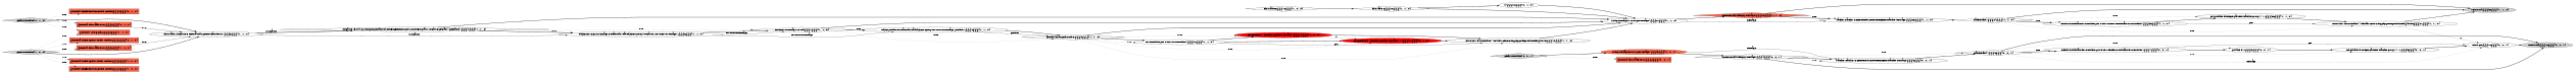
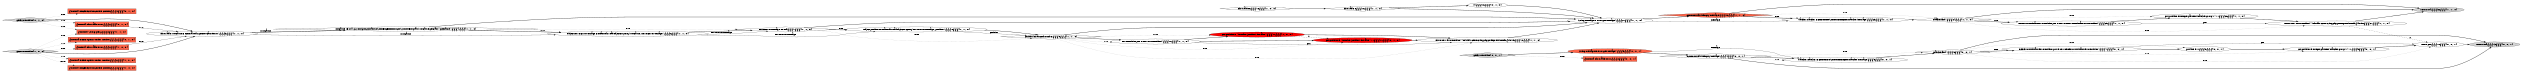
  digraph {
    rankdir=LR
    node [fillcolor=white shape=ellipse style=filled]
    edge [style=bold]
    n1 [label="String message = error.getMessage()@@@21@@@['1', '1', '0']"]
    n2 [label="Matcher matcher = ERROR_POSITION_PATTERN.matcher(message)@@@23@@@['1', '1', '0']"]
    n3 [fillcolor=tomato label="!CommonUtils.isEmpty(message)@@@22@@@['1', '1', '0']" shape=diamond]
    n4 [label="matcher.find()@@@24@@@['1', '1', '0']" shape=diamond]
    n5 [fillcolor=lightgray label="return null@@@32@@@['1', '1', '0']"]
    n6 [fillcolor=lightgray label="getErrorPosition['0', '1', '0']" shape=diamond]
    n7 [fillcolor=tomato label="@NotNull DBCExecutionContext context@@@2@@@['0', '1', '0']" shape=box]
    n8 [fillcolor=tomato label="@NotNull String query@@@2@@@['1', '1', '0']" shape=box]
    n9 [label="Throwable rootCause = GeneralUtils.getRootCause(error)@@@3@@@['1', '1', '0']"]
    n10 [fillcolor=tomato label="@NotNull Throwable error@@@2@@@['0', '1', '0']" shape=box]
    n11 [fillcolor=tomato label="@NotNull DBRProgressMonitor monitor@@@2@@@['0', '1', '0']" shape=box]
    n12 [label="Object serverErrorMessage = BeanUtils.readObjectProperty(rootCause,\"serverErrorMessage\")@@@6@@@['1', '1', '0']"]
    n13 [label="rootCause != null && PostgreConstants.PSQL_EXCEPTION_CLASS_NAME.equals(rootCause.getClass().getName())@@@4@@@['1', '1', '0']" shape=diamond]
    n14 [fillcolor=tomato label="@NotNull DBRProgressMonitor monitor@@@2@@@['1', '0', '0']" shape=box]
    n15 [label="return new ErrorPosition((((edu.fdu.CPPDG.tinypdg.pe.ExpressionInfo@d8750@@@27@@@['1', '1', '0']"]
    n16 [label="return pos@@@10@@@['0', '0', '1']"]
    n17 [fillcolor=lightgray label="return null@@@13@@@['0', '0', '1']"]
    n18 [label="DBPErrorAssistant.ErrorPosition pos = new DBPErrorAssistant.ErrorPosition()@@@25@@@['1', '1', '0']"]
    n19 [label="pos.position = Integer.parseInt(matcher.group(1)) - 1@@@26@@@['1', '1', '0']"]
    n20 [label="matcher.find()@@@6@@@['0', '0', '1']" shape=diamond]
    n21 [label="DBPErrorAssistant.ErrorPosition pos = new DBPErrorAssistant.ErrorPosition()@@@7@@@['0', '0', '1']"]
    n22 [label="pos.line = -1@@@8@@@['0', '0', '1']"]
    n23 [label="pos.position = Integer.parseInt(matcher.group(1)) - 1@@@9@@@['0', '0', '1']"]
    n24 [label="Matcher matcher = ERROR_POSITION_PATTERN.matcher(message)@@@5@@@['0', '0', '1']"]
    n25 [fillcolor=red label="pos.position = ((Number)position).intValue()@@@11@@@['1', '0', '0']"]
    n26 [label="return new ErrorPosition((((edu.fdu.CPPDG.tinypdg.pe.ExpressionInfo@d8715@@@12@@@['1', '1', '0']"]
    n27 [fillcolor=red label="pos.position = ((Number)position).intValue() - 1@@@11@@@['0', '1', '0']"]
    n28 [label="Object position = BeanUtils.readObjectProperty(serverErrorMessage,\"position\")@@@8@@@['1', '1', '0']"]
    n29 [label="serverErrorMessage != null@@@7@@@['1', '1', '0']" shape=diamond]
    n30 [label="position instanceof Number@@@9@@@['1', '1', '0']" shape=diamond]
    n31 [label="ErrorPosition pos = new ErrorPosition()@@@10@@@['1', '1', '0']"]
    n32 [label="Throwable e@@@18@@@['1', '0', '0']" shape=diamond]
    n33 [label="Throwable e@@@18@@@['1', '1', '0']" shape=diamond]
    n34 [label="{}@@@18@@@['0', '1', '0']"]
    n35 [fillcolor=tomato label="@NotNull Throwable error@@@2@@@['1', '0', '0']" shape=box]
    n36 [fillcolor=tomato label="@NotNull DBCExecutionContext context@@@2@@@['1', '0', '0']" shape=box]
    n37 [fillcolor=tomato label="@NotNull Throwable error@@@2@@@['0', '0', '1']" shape=box]
    n38 [fillcolor=lightgray label="getErrorPosition['1', '0', '0']" shape=diamond]
    n39 [fillcolor=lightgray label="getErrorPosition['0', '0', '1']" shape=diamond]
    n40 [fillcolor=tomato label="String message = error.getMessage()@@@3@@@['0', '0', '1']"]
    n41 [label="!CommonUtils.isEmpty(message)@@@4@@@['0', '0', '1']" shape=diamond]
    n1 -> n2 [label=message style=solid]
    n1 -> n3
    n2 -> n4
    n3 -> n2
    n3 -> n2 [label=true style=dotted]
+   n3 -> n4 [label=true style=dotted]
    n3 -> n5
    n4 -> n5
    n4 -> n15 [label=true style=dotted]
    n4 -> n18 [label=true style=dotted]
    n4 -> n18
    n4 -> n19 [label=true style=dotted]
    n6 -> n7 [label=true style=dotted]
    n6 -> n8 [label=true style=dotted]
    n6 -> n9
    n6 -> n10 [label=true style=dotted]
    n9 -> n12 [label=rootCause style=solid]
    n9 -> n13
    n9 -> n13 [label=rootCause style=solid]
    n10 -> n9 [label=error style=solid]
    n12 -> n28 [label=serverErrorMessage style=solid]
    n12 -> n29 [label=serverErrorMessage style=solid]
    n12 -> n29
    n13 -> n1
    n13 -> n12
    n13 -> n12 [label=true style=dotted]
    n13 -> n29 [label=true style=dotted]
    n15 -> n5
    n15 -> n16 [label=0 style=dashed]
    n16 -> n17
    n18 -> n15 [label=pos style=solid]
    n18 -> n19
    n19 -> n15
-   n20 -> n16 [label=message style=dotted]
+   n20 -> n16 [label=true style=dotted]
    n20 -> n17
    n20 -> n21 [label=true style=dotted]
    n20 -> n21
    n20 -> n22 [label=true style=dotted]
    n20 -> n23 [label=true style=dotted]
    n21 -> n16 [label=pos style=solid]
    n21 -> n22
    n22 -> n23
    n23 -> n16
    n24 -> n20
    n25 -> n26
    n25 -> n27 [label=0 style=dashed]
    n26 -> n1
    n27 -> n26
    n28 -> n30 [label=position style=solid]
    n28 -> n30
    n29 -> n1
    n29 -> n28 [label=true style=dotted]
    n29 -> n28
    n29 -> n30 [label=true style=dotted]
    n30 -> n1
    n30 -> n25 [label=true style=dotted]
    n30 -> n26 [label=true style=dotted]
    n30 -> n27 [label=true style=dotted]
    n30 -> n31
    n30 -> n31 [label=true style=dotted]
    n31 -> n25
    n31 -> n26 [label=pos style=solid]
    n31 -> n27
    n32 -> n33
    n33 -> n1
    n33 -> n34
    n34 -> n1
    n35 -> n9 [label=error style=solid]
    n38 -> n8 [label=true style=dotted]
    n38 -> n9
    n38 -> n11 [label=true style=dotted]
    n38 -> n14 [label=true style=dotted]
    n38 -> n35 [label=true style=dotted]
-   n38 -> n36 [label=true style=dotted]
+   n38 -> n36 [label=error style=dotted]
    n39 -> n37 [label=true style=dotted]
    n39 -> n40
    n40 -> n24 [label=message style=solid]
    n40 -> n41
    n41 -> n17
    n41 -> n20 [label=true style=dotted]
    n41 -> n24 [label=true style=dotted]
    n41 -> n24
  }
